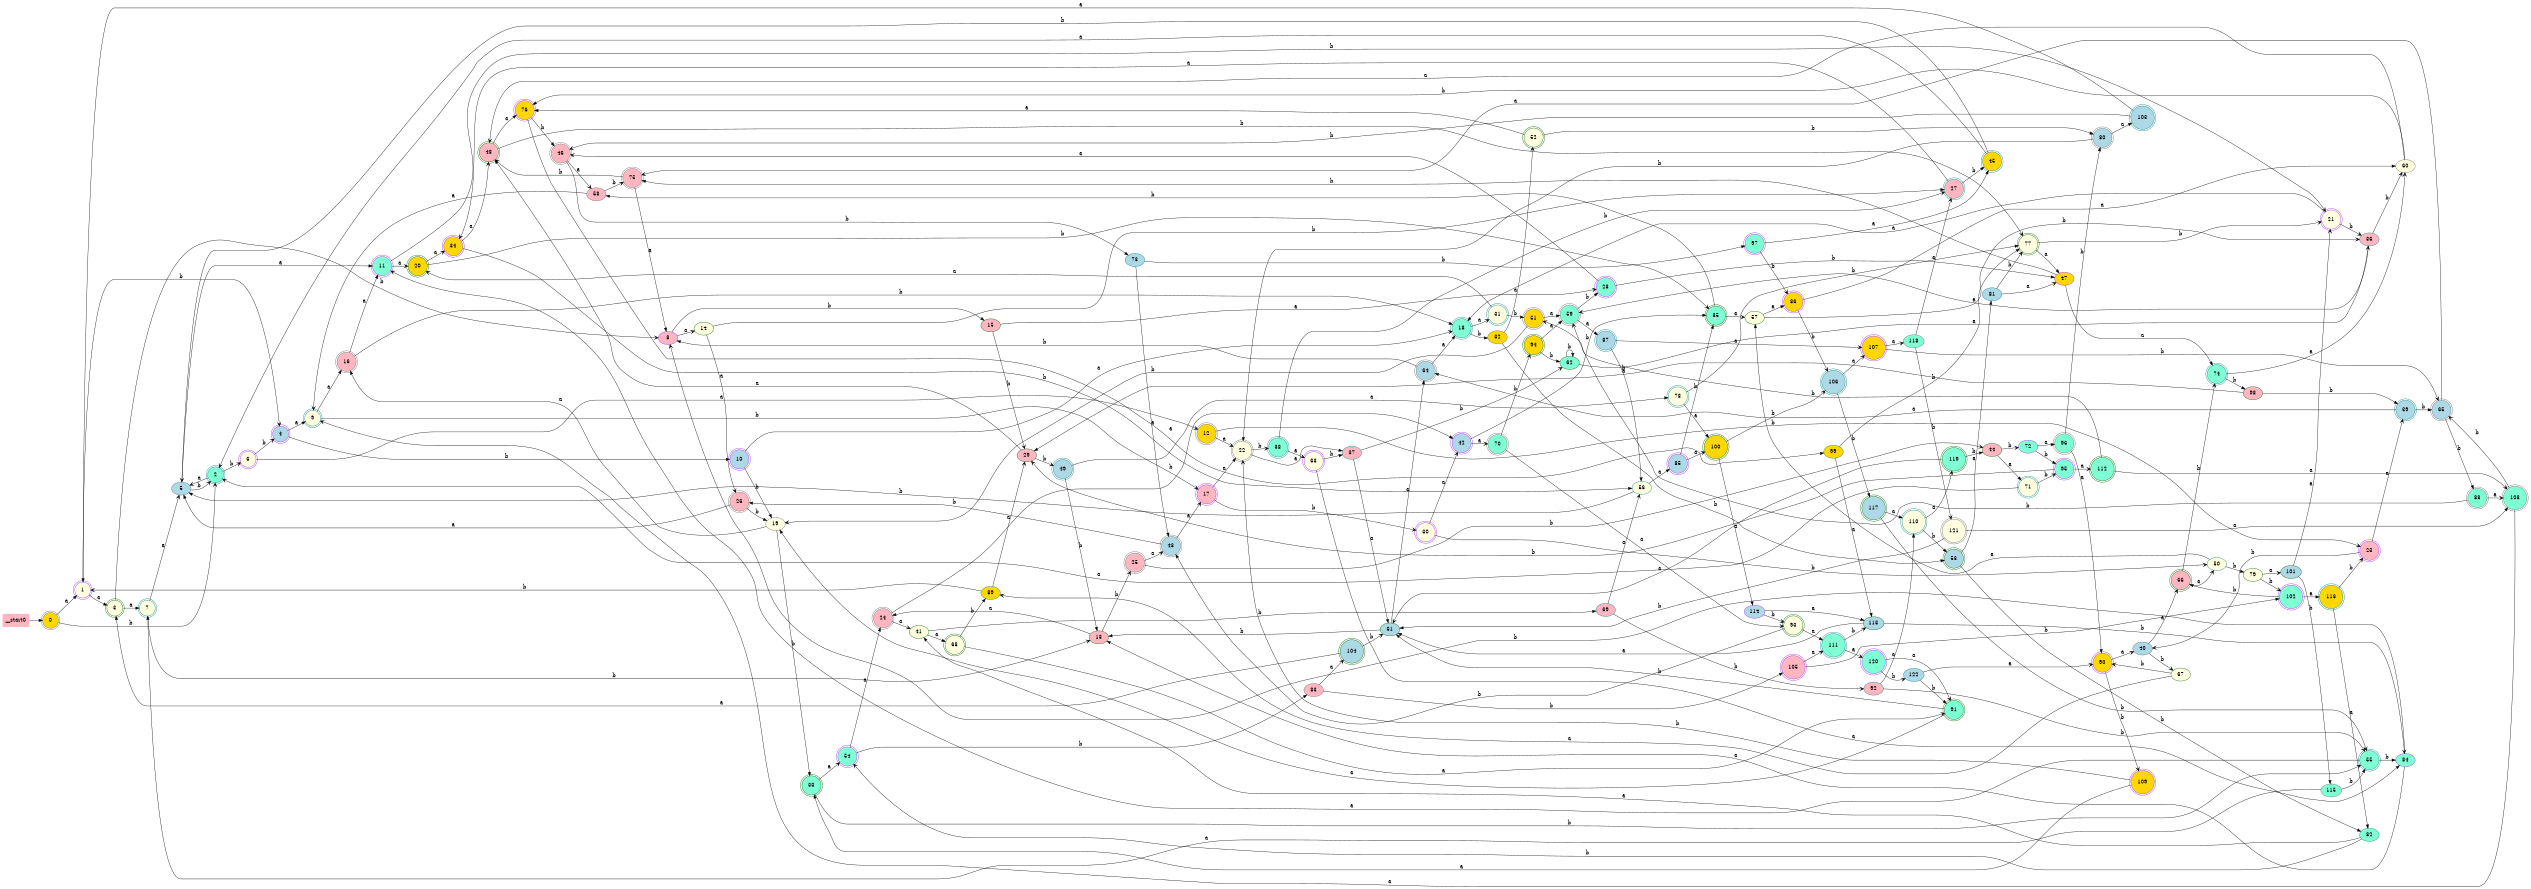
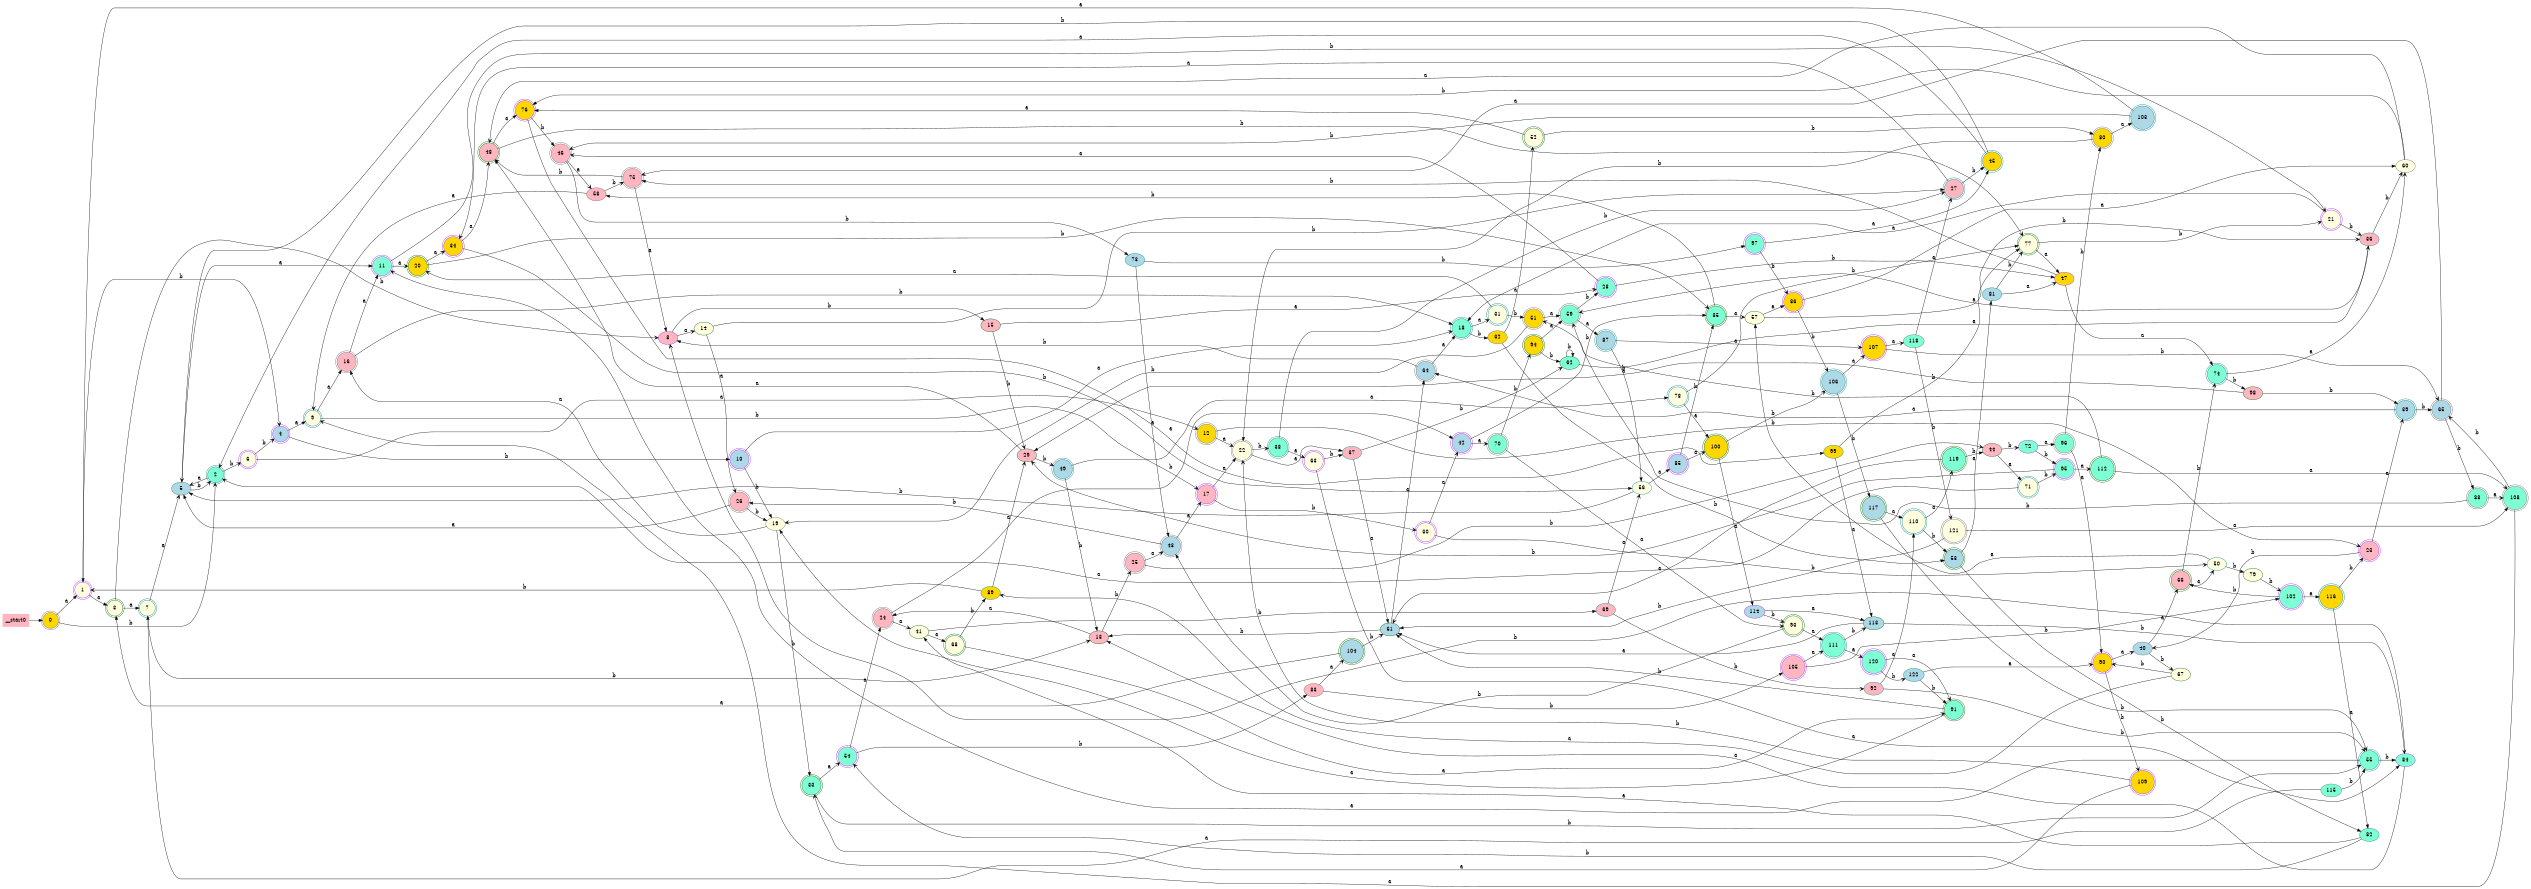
  digraph {
    rankdir=LR
    node [color=teal fillcolor=aquamarine shape=doublecircle style=filled]
    edge [arrowhead=vee]
    __start0 [color=gray40 fillcolor=lightpink shape=none]
    0 [color=gray40 fillcolor=gold]
    1 [color=purple fillcolor=lightyellow]
    2
    3 [color=darkgreen fillcolor=lightyellow]
    4 [color=purple fillcolor=lightblue]
    5 [color=gray40 fillcolor=lightblue shape=""]
    6 [color=purple fillcolor=lightyellow]
    7 [fillcolor=lightyellow]
    8 [color=purple fillcolor=lightpink shape=""]
    9 [fillcolor=lightyellow]
    10 [color=purple fillcolor=lightblue]
    11 [color=purple]
    12 [color=gray40 fillcolor=gold]
    13 [color=darkgreen fillcolor=lightpink shape=""]
    14 [color=darkgreen fillcolor=lightyellow shape=""]
    15 [color=darkgreen fillcolor=lightpink shape=""]
    16 [color=gray40 fillcolor=lightpink]
    17 [color=purple fillcolor=lightpink]
    18
    19 [color=gray40 fillcolor=lightyellow shape=""]
    20 [color=darkgreen fillcolor=gold]
    21 [color=purple fillcolor=lightyellow]
    22 [color=gray40 fillcolor=lightyellow]
    23 [color=purple fillcolor=lightpink]
    24 [color=gray40 fillcolor=lightpink]
    25 [color=gray40 fillcolor=lightpink]
    26 [color=gray40 fillcolor=lightpink]
    27 [fillcolor=lightpink]
    28 [color=purple]
    29 [color=darkgreen fillcolor=lightpink shape=""]
    30 [color=purple fillcolor=lightyellow]
    31 [fillcolor=lightyellow]
    32 [color=gray40 fillcolor=gold shape=""]
    33 [color=darkgreen]
    34 [color=purple fillcolor=gold]
    35 [color=darkgreen]
    36 [fillcolor=lightpink shape=""]
    37 [fillcolor=lightpink shape=""]
    38
    39 [fillcolor=lightblue]
    40 [color=gray40 fillcolor=lightblue shape=""]
    41 [color=darkgreen fillcolor=lightyellow shape=""]
    42 [color=purple fillcolor=lightblue]
    43 [color=gray40 fillcolor=lightblue]
    44 [color=darkgreen fillcolor=lightpink shape=""]
    45 [fillcolor=gold]
    46 [color=gray40 fillcolor=lightpink]
    47 [color=purple fillcolor=gold shape=""]
    48 [color=darkgreen fillcolor=lightpink]
    49 [fillcolor=lightblue]
    50 [fillcolor=lightyellow shape=""]
    51 [color=gray40 fillcolor=gold]
    52 [color=darkgreen fillcolor=lightyellow]
    53 [color=darkgreen fillcolor=lightblue]
    54 [color=purple]
    55
    56 [fillcolor=lightyellow shape=""]
    57 [color=darkgreen fillcolor=lightyellow shape=""]
    58 [color=gray40 fillcolor=lightpink shape=""]
    59 [color=gray40]
    60 [color=gray40 fillcolor=lightyellow shape=""]
    61 [color=darkgreen fillcolor=lightblue shape=""]
    62 [color=darkgreen shape=""]
    63 [color=purple fillcolor=lightyellow]
    64 [color=gray40 fillcolor=lightblue]
    65 [color=gray40 fillcolor=lightblue]
    66 [color=darkgreen fillcolor=lightpink]
    67 [color=darkgreen fillcolor=lightyellow shape=""]
    68 [color=darkgreen fillcolor=lightyellow]
    69 [fillcolor=lightpink shape=""]
    70 [color=gray40]
    71 [fillcolor=lightyellow]
    72 [color=purple shape=""]
    73 [fillcolor=lightblue shape=""]
    74
    75 [color=gray40 fillcolor=lightpink]
    76 [color=purple fillcolor=gold]
    77 [color=darkgreen fillcolor=lightyellow]
    78 [fillcolor=lightyellow]
    79 [color=darkgreen fillcolor=lightyellow shape=""]
-   80 [color=gray40 fillcolor=lightblue]
+   80 [color=gray40 fillcolor=gold]
    81 [fillcolor=lightblue shape=""]
    82 [shape=""]
    83 [color=gray40 fillcolor=lightpink shape=""]
    84 [color=purple shape=""]
    85 [color=purple fillcolor=lightblue]
    86 [color=purple fillcolor=gold]
    87 [fillcolor=lightblue]
    88 [color=gray40]
    89 [fillcolor=gold shape=""]
    90 [color=purple fillcolor=gold]
    91 [color=darkgreen]
    92 [fillcolor=lightpink shape=""]
    93 [color=darkgreen fillcolor=lightyellow]
    94 [color=darkgreen fillcolor=gold]
    95 [color=purple]
    96 [color=gray40]
    97 [color=purple]
    98 [color=darkgreen fillcolor=lightpink shape=""]
    99 [fillcolor=gold shape=""]
    100 [color=darkgreen fillcolor=gold]
-   101 [color=darkgreen fillcolor=lightblue shape=""]
    102 [color=purple]
    103 [fillcolor=lightblue]
    104 [color=darkgreen fillcolor=lightblue]
    105 [color=purple fillcolor=lightpink]
    106 [fillcolor=lightblue]
    107 [color=purple fillcolor=gold]
    108 [color=gray40]
    109 [color=purple fillcolor=gold]
    110 [fillcolor=lightyellow]
    111
    112 [color=darkgreen]
    113 [color=darkgreen fillcolor=lightblue shape=""]
    114 [color=purple fillcolor=lightblue shape=""]
    115 [color=gray40 shape=""]
    116 [fillcolor=gold]
    117 [color=darkgreen fillcolor=lightblue]
    118 [color=gray40 shape=""]
    119 [color=darkgreen]
    120 [color=purple]
    121 [color=gray40 fillcolor=lightyellow]
    122 [fillcolor=lightblue shape=""]
    __start0 -> 0 [arrowhead=normal]
    0 -> 1 [arrowhead=normal label=a]
    0 -> 2 [label=b]
    1 -> 3 [arrowhead=normal label=a]
    1 -> 4 [label=b]
    2 -> 5 [label=a]
    2 -> 6 [label=b]
    3 -> 7 [arrowhead=normal label=a]
    3 -> 8 [label=b]
    4 -> 9 [arrowhead=normal label=a]
    4 -> 10 [arrowhead=normal label=b]
    5 -> 2 [label=b]
    5 -> 11 [arrowhead=normal label=a]
    6 -> 4 [label=b]
    6 -> 12 [label=a]
    7 -> 5 [label=a]
    7 -> 13 [label=b]
    8 -> 14 [label=a]
    8 -> 15 [arrowhead=normal label=b]
    9 -> 16 [arrowhead=normal label=a]
    9 -> 17 [label=b]
    10 -> 18 [label=a]
    10 -> 19 [arrowhead=normal label=b]
    11 -> 20 [label=a]
    11 -> 21 [label=b]
    12 -> 22 [label=a]
    12 -> 23 [label=b]
    13 -> 24 [arrowhead=normal label=a]
    13 -> 25 [label=b]
    14 -> 26 [label=a]
    14 -> 27 [arrowhead=normal label=b]
    15 -> 28 [label=a]
    15 -> 29 [label=b]
    16 -> 11 [arrowhead=normal label=a]
    16 -> 18 [arrowhead=normal label=b]
    17 -> 22 [arrowhead=normal label=a]
    17 -> 30 [label=b]
    18 -> 31 [label=a]
    18 -> 32 [arrowhead=normal label=b]
    19 -> 16 [arrowhead=normal label=a]
    19 -> 33 [arrowhead=normal label=b]
    20 -> 34 [label=a]
    20 -> 35 [label=b]
    21 -> 18 [arrowhead=normal label=a]
    21 -> 36 [label=b]
    22 -> 37 [arrowhead=normal label=a]
    22 -> 38 [label=b]
    23 -> 39 [label=a]
    23 -> 40 [label=b]
    24 -> 41 [label=a]
    24 -> 42 [arrowhead=normal label=b]
    25 -> 43 [label=a]
    25 -> 44 [label=b]
    26 -> 5 [arrowhead=normal label=a]
    26 -> 19 [arrowhead=normal label=b]
    27 -> 34 [label=a]
    27 -> 45 [arrowhead=normal label=b]
    28 -> 46 [label=a]
    28 -> 47 [arrowhead=normal label=b]
    29 -> 48 [arrowhead=normal label=a]
    29 -> 49 [label=b]
    30 -> 42 [label=a]
    30 -> 50 [label=b]
    31 -> 20 [label=a]
    31 -> 51 [arrowhead=normal label=b]
    32 -> 52 [label=a]
    32 -> 53 [arrowhead=normal label=b]
    33 -> 54 [label=a]
    33 -> 55 [label=b]
    34 -> 48 [label=a]
    34 -> 56 [arrowhead=normal label=b]
    35 -> 57 [label=a]
    35 -> 58 [arrowhead=normal label=b]
    36 -> 59 [label=a]
    36 -> 60 [label=b]
    37 -> 61 [arrowhead=normal label=a]
    37 -> 62 [label=b]
    38 -> 27 [label=b]
    38 -> 63 [label=a]
    39 -> 64 [arrowhead=normal label=a]
    39 -> 65 [arrowhead=normal label=b]
    40 -> 66 [label=a]
    40 -> 67 [label=b]
    41 -> 68 [arrowhead=normal label=a]
    41 -> 69 [arrowhead=normal label=b]
    42 -> 35 [arrowhead=normal label=b]
    42 -> 70 [label=a]
    43 -> 17 [label=a]
    43 -> 26 [arrowhead=normal label=b]
    44 -> 71 [arrowhead=normal label=a]
    44 -> 72 [label=b]
    45 -> 2 [label=a]
    45 -> 5 [label=b]
    46 -> 58 [label=a]
    46 -> 73 [arrowhead=normal label=b]
    47 -> 74 [arrowhead=normal label=a]
    47 -> 75 [arrowhead=normal label=b]
    48 -> 76 [arrowhead=normal label=a]
    48 -> 77 [label=b]
    49 -> 13 [arrowhead=normal label=b]
    49 -> 78 [arrowhead=normal label=a]
    50 -> 57 [arrowhead=normal label=a]
    50 -> 79 [arrowhead=normal label=b]
    51 -> 19 [label=b]
    51 -> 59 [arrowhead=normal label=a]
    52 -> 76 [arrowhead=normal label=a]
    52 -> 80 [arrowhead=normal label=b]
    53 -> 81 [arrowhead=normal label=a]
    53 -> 82 [arrowhead=normal label=b]
    54 -> 24 [arrowhead=normal label=a]
    54 -> 83 [arrowhead=normal label=b]
    55 -> 11 [label=a]
    55 -> 84 [arrowhead=normal label=b]
    56 -> 5 [arrowhead=normal label=b]
    56 -> 85 [arrowhead=normal label=a]
    57 -> 36 [label=b]
    57 -> 86 [arrowhead=normal label=a]
    58 -> 9 [label=a]
    58 -> 75 [label=b]
    59 -> 28 [arrowhead=normal label=b]
    59 -> 87 [arrowhead=normal label=a]
    60 -> 48 [label=a]
    60 -> 76 [arrowhead=normal label=b]
    61 -> 13 [arrowhead=normal label=b]
    61 -> 64 [arrowhead=normal label=a]
    62 -> 36 [label=a]
    62 -> 62 [arrowhead=normal label=b]
    63 -> 37 [arrowhead=normal label=b]
    63 -> 84 [arrowhead=normal label=a]
    64 -> 8 [arrowhead=normal label=b]
    64 -> 18 [arrowhead=normal label=a]
    65 -> 75 [label=a]
    65 -> 88 [arrowhead=normal label=b]
    66 -> 50 [label=a]
    66 -> 74 [label=b]
    67 -> 89 [label=a]
    67 -> 90 [label=b]
    68 -> 89 [arrowhead=normal label=b]
    68 -> 91 [label=a]
    69 -> 56 [label=a]
    69 -> 92 [label=b]
    70 -> 93 [label=a]
    70 -> 94 [label=b]
    71 -> 2 [label=a]
    71 -> 95 [label=b]
    72 -> 95 [arrowhead=normal label=b]
    72 -> 96 [arrowhead=normal label=a]
    73 -> 43 [arrowhead=normal label=a]
    73 -> 97 [arrowhead=normal label=b]
    74 -> 60 [label=a]
    74 -> 98 [arrowhead=normal label=b]
    75 -> 8 [arrowhead=normal label=a]
    75 -> 48 [label=b]
    76 -> 46 [arrowhead=normal label=b]
    76 -> 99 [arrowhead=normal label=a]
    77 -> 21 [label=b]
    77 -> 47 [arrowhead=normal label=a]
    78 -> 77 [arrowhead=normal label=b]
    78 -> 100 [arrowhead=normal label=a]
-   79 -> 101 [label=a]
    79 -> 102 [label=b]
    80 -> 22 [arrowhead=normal label=b]
    80 -> 103 [arrowhead=normal label=a]
    81 -> 47 [label=a]
    81 -> 77 [label=b]
    82 -> 41 [arrowhead=normal label=a]
    82 -> 54 [label=b]
    83 -> 104 [label=a]
    83 -> 105 [arrowhead=normal label=b]
    84 -> 8 [label=b]
    84 -> 13 [arrowhead=normal label=a]
    85 -> 35 [arrowhead=normal label=b]
    85 -> 100 [label=a]
    86 -> 60 [arrowhead=normal label=a]
    86 -> 106 [label=b]
    87 -> 56 [arrowhead=normal label=b]
    87 -> 107 [label=a]
    88 -> 59 [label=b]
    88 -> 108 [label=a]
    89 -> 1 [label=b]
    89 -> 29 [label=a]
    90 -> 40 [label=a]
    90 -> 109 [label=b]
    91 -> 19 [arrowhead=normal label=a]
    91 -> 61 [arrowhead=normal label=b]
    92 -> 55 [label=b]
    92 -> 110 [arrowhead=normal label=a]
    93 -> 43 [arrowhead=normal label=b]
    93 -> 111 [arrowhead=normal label=a]
    94 -> 59 [arrowhead=normal label=a]
    94 -> 62 [arrowhead=normal label=b]
    95 -> 29 [label=b]
    95 -> 112 [label=a]
    96 -> 80 [arrowhead=normal label=b]
    96 -> 90 [arrowhead=normal label=a]
    97 -> 45 [arrowhead=normal label=a]
    97 -> 86 [label=b]
    98 -> 29 [arrowhead=normal label=a]
    98 -> 39 [arrowhead=normal label=b]
    99 -> 77 [arrowhead=normal label=b]
    99 -> 113 [arrowhead=normal label=a]
    100 -> 106 [label=b]
    100 -> 114 [arrowhead=normal label=a]
-   101 -> 21 [label=a]
-   101 -> 115 [arrowhead=normal label=b]
    102 -> 66 [arrowhead=normal label=b]
    102 -> 116 [arrowhead=normal label=a]
    103 -> 1 [arrowhead=normal label=a]
    103 -> 46 [label=b]
    104 -> 3 [arrowhead=normal label=a]
    104 -> 61 [label=b]
    105 -> 102 [arrowhead=normal label=b]
    105 -> 111 [label=a]
    106 -> 107 [label=a]
    106 -> 117 [arrowhead=normal label=b]
    107 -> 65 [label=b]
    107 -> 118 [label=a]
    108 -> 9 [label=a]
    108 -> 65 [label=b]
    109 -> 22 [label=b]
-   109 -> 33 [arrowhead=normal label=a]
+   109 -> 33 [label=a]
    110 -> 53 [arrowhead=normal label=b]
    110 -> 119 [label=a]
    111 -> 113 [label=b]
    111 -> 120 [label=a]
    112 -> 51 [label=b]
    112 -> 108 [label=a]
    113 -> 61 [arrowhead=normal label=a]
    113 -> 84 [label=b]
    114 -> 93 [label=b]
    114 -> 113 [arrowhead=normal label=a]
    115 -> 7 [arrowhead=normal label=a]
    115 -> 55 [arrowhead=normal label=b]
    116 -> 23 [label=b]
    116 -> 82 [arrowhead=normal label=a]
    117 -> 55 [label=b]
    117 -> 110 [arrowhead=normal label=a]
    118 -> 27 [label=a]
    118 -> 121 [label=b]
    119 -> 44 [arrowhead=normal label=b]
    119 -> 61 [label=a]
    120 -> 91 [label=a]
    120 -> 122 [label=b]
    121 -> 61 [arrowhead=normal label=b]
    121 -> 108 [arrowhead=normal label=a]
    122 -> 90 [label=a]
    122 -> 91 [arrowhead=normal label=b]
  }
